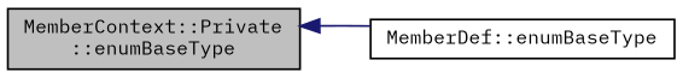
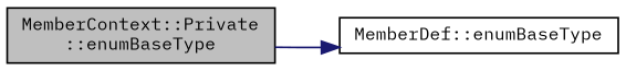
  digraph {
    rankdir=LR
    fontname="IBM Plex Mono"
    node [color=black fontname="IBM Plex Mono" fontsize=10 shape=record style=filled]
    n1 [fillcolor=grey75 fontcolor=black height=0.2 label="MemberContext::Private\l::enumBaseType" width=0.4]
    n2 [fillcolor=white height=0.2 label="MemberDef::enumBaseType" width=0.4]
-   n2 -> n1 [color=midnightblue fontname="IBM Plex Mono" fontsize=10 labelfontname=Helvetica labelfontsize=10 style=solid]
+   n1 -> n2 [color=midnightblue fontname="IBM Plex Mono" fontsize=10 labelfontname=Helvetica labelfontsize=10 style=solid]
  }
